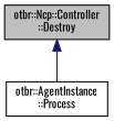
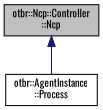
  digraph {
    rankdir=TB
    fontname=Oswald
    node [color=black fontname=Oswald fontsize=10 shape=record style=filled]
-   n1 [fillcolor=grey75 fontcolor=black height=0.2 label="otbr::Ncp::Controller\l::Destroy" width=0.4]
+   n1 [fillcolor=grey75 fontcolor=black height=0.2 label="otbr::Ncp::Controller\l::Ncp" width=0.4]
    n2 [fillcolor=white height=0.2 label="otbr::AgentInstance\l::Process" width=0.4]
    n1 -> n2 [color=midnightblue dir=back fontname=Oswald fontsize=10 labelfontname=Helvetica labelfontsize=10 style=solid]
  }
